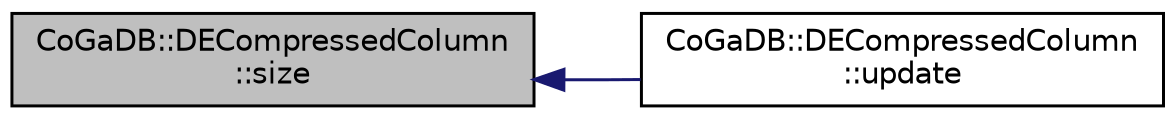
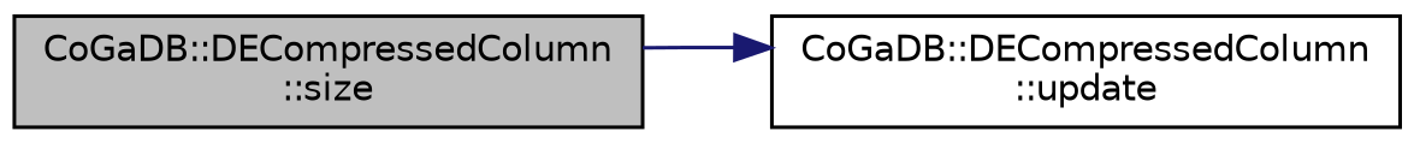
  digraph {
    rankdir=LR
    node [color=black fontname=Helvetica fontsize=10 shape=record style=filled]
    n1 [fillcolor=grey75 fontcolor=black height=0.2 label="CoGaDB::DECompressedColumn\l::size" width=0.4]
    n2 [fillcolor=white height=0.2 label="CoGaDB::DECompressedColumn\l::update" width=0.4]
-   n1 -> n2 [color=midnightblue dir=back fontname=Helvetica fontsize=10 labelfontname=Helvetica labelfontsize=10 style=solid]
+   n2 -> n1 [color=midnightblue dir=back fontname=Helvetica fontsize=10 labelfontname=Helvetica labelfontsize=10 style=solid]
  }
